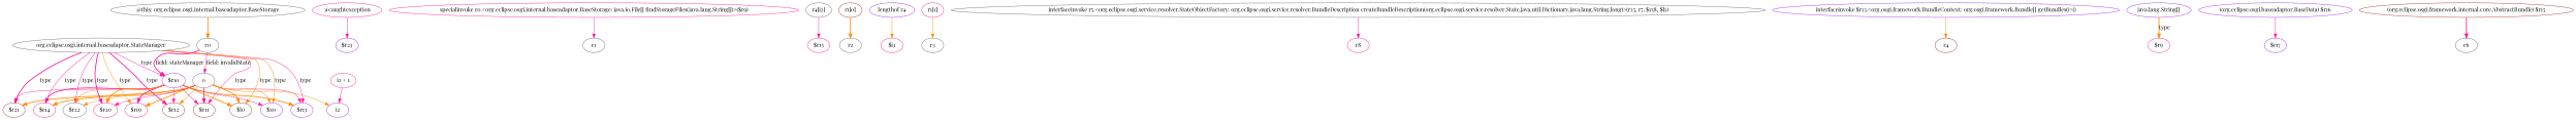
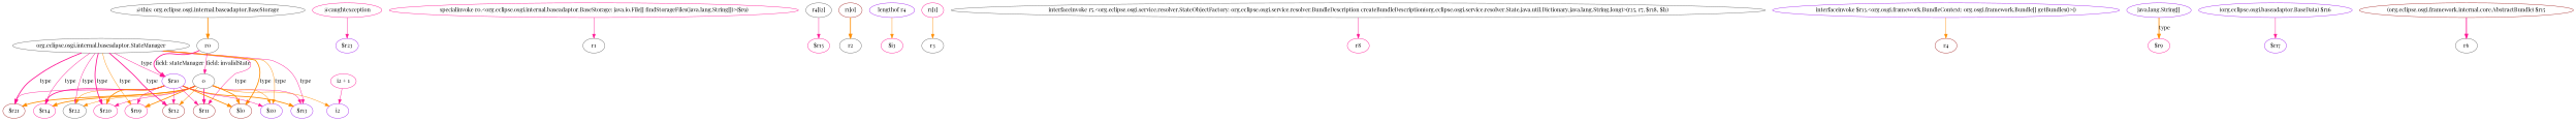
  digraph {
    fontname="Playfair Display"
    node [color=gray40 fontname="Playfair Display"]
    edge [color=deeppink fontname="Playfair Display" style=solid]
    n1 [label=0]
    n2 [color=deeppink label="$r19"]
    n3 [color=purple label="$r13"]
    n4 [color=brown label="$r11"]
    n5 [label="$r22"]
    n6 [color=deeppink label="$r14"]
    n7 [color=brown label="$r21"]
    n8 [color=brown label="$l0"]
    n9 [color=brown label="$r12"]
    n10 [color=deeppink label="$r20"]
    n11 [color=purple label=i2]
    n12 [color=purple label="$z0"]
    n13 [color=deeppink label="@caughtexception"]
    n14 [color=purple label="$r23"]
    n15 [color=deeppink label="specialinvoke r0.<org.eclipse.osgi.internal.baseadaptor.BaseStorage: java.io.File[] findStorageFiles(java.lang.String[])>($r9)"]
    n16 [label=r1]
    n17 [label="org.eclipse.osgi.internal.baseadaptor.StateManager"]
    n18 [color=purple label="$r10"]
    n19 [label="r4[i2]"]
    n20 [color=deeppink label="$r15"]
    n21 [color=brown label="r1[0]"]
    n22 [label=r2]
    n23 [color=deeppink label="i2 + 1"]
    n24 [label="@this: org.eclipse.osgi.internal.baseadaptor.BaseStorage"]
    n25 [label=r0]
    n26 [color=purple label="lengthof r4"]
    n27 [color=deeppink label="$i3"]
    n28 [color=deeppink label="r1[1]"]
    n29 [label=r3]
    n30 [label="interfaceinvoke r5.<org.eclipse.osgi.service.resolver.StateObjectFactory: org.eclipse.osgi.service.resolver.BundleDescription createBundleDescription(org.eclipse.osgi.service.resolver.State,java.util.Dictionary,java.lang.String,long)>(r25, r7, $r18, $l1)"]
    n31 [color=deeppink label=r8]
    n32 [color=purple label="interfaceinvoke $r13.<org.osgi.framework.BundleContext: org.osgi.framework.Bundle[] getBundles()>()"]
    n33 [color=brown label=r4]
    n34 [color=purple label="java.lang.String[]"]
    n35 [color=deeppink label="$r9"]
    n36 [color=purple label="(org.eclipse.osgi.baseadaptor.BaseData) $r16"]
    n37 [color=purple label="$r17"]
    n38 [color=brown label="(org.eclipse.osgi.framework.internal.core.AbstractBundle) $r15"]
    n39 [label=r6]
    n1 -> n2 [color=darkorange style=bold]
    n1 -> n3
    n1 -> n4 [style=bold]
    n1 -> n5 [color=darkorange]
    n1 -> n6 [color=darkorange style=bold]
    n1 -> n7 [color=darkorange style=bold]
    n1 -> n8 [color=darkorange style=bold]
    n1 -> n9 [color=darkorange]
    n1 -> n10
    n1 -> n11 [color=darkorange]
    n1 -> n12 [color=darkorange]
    n13 -> n14
    n15 -> n16
    n17 -> n2 [color=darkorange label=type]
    n17 -> n3 [label=type]
    n17 -> n4 [label=type]
    n17 -> n5 [label=type]
    n17 -> n6 [label=type]
    n17 -> n7 [label=type style=bold]
-   n17 -> n8 [color=darkorange label=type]
+   n17 -> n8 [color=darkorange label=type style=bold]
    n17 -> n9 [label=type style=bold]
    n17 -> n10 [label=type style=bold]
    n17 -> n12 [color=darkorange label=type]
    n17 -> n18 [label=type]
-   n18 -> n2 [style=bold]
+   n18 -> n2
    n18 -> n3 [color=darkorange style=bold]
    n18 -> n4
    n18 -> n5 [color=darkorange]
    n18 -> n6 [style=bold]
    n18 -> n7
    n18 -> n8 [color=darkorange style=bold]
    n18 -> n9
    n18 -> n10 [color=darkorange style=bold]
    n18 -> n12
    n19 -> n20
    n21 -> n22 [color=darkorange style=bold]
    n23 -> n11
    n24 -> n25 [color=darkorange style=bold]
    n25 -> n1 [label="field: invalidState"]
    n25 -> n18 [label="field: stateManager" style=bold]
    n26 -> n27 [color=darkorange]
    n28 -> n29 [color=darkorange]
    n30 -> n31
    n32 -> n33 [color=darkorange]
    n34 -> n35 [color=darkorange label=type style=bold]
    n36 -> n37
    n38 -> n39 [style=bold]
  }
